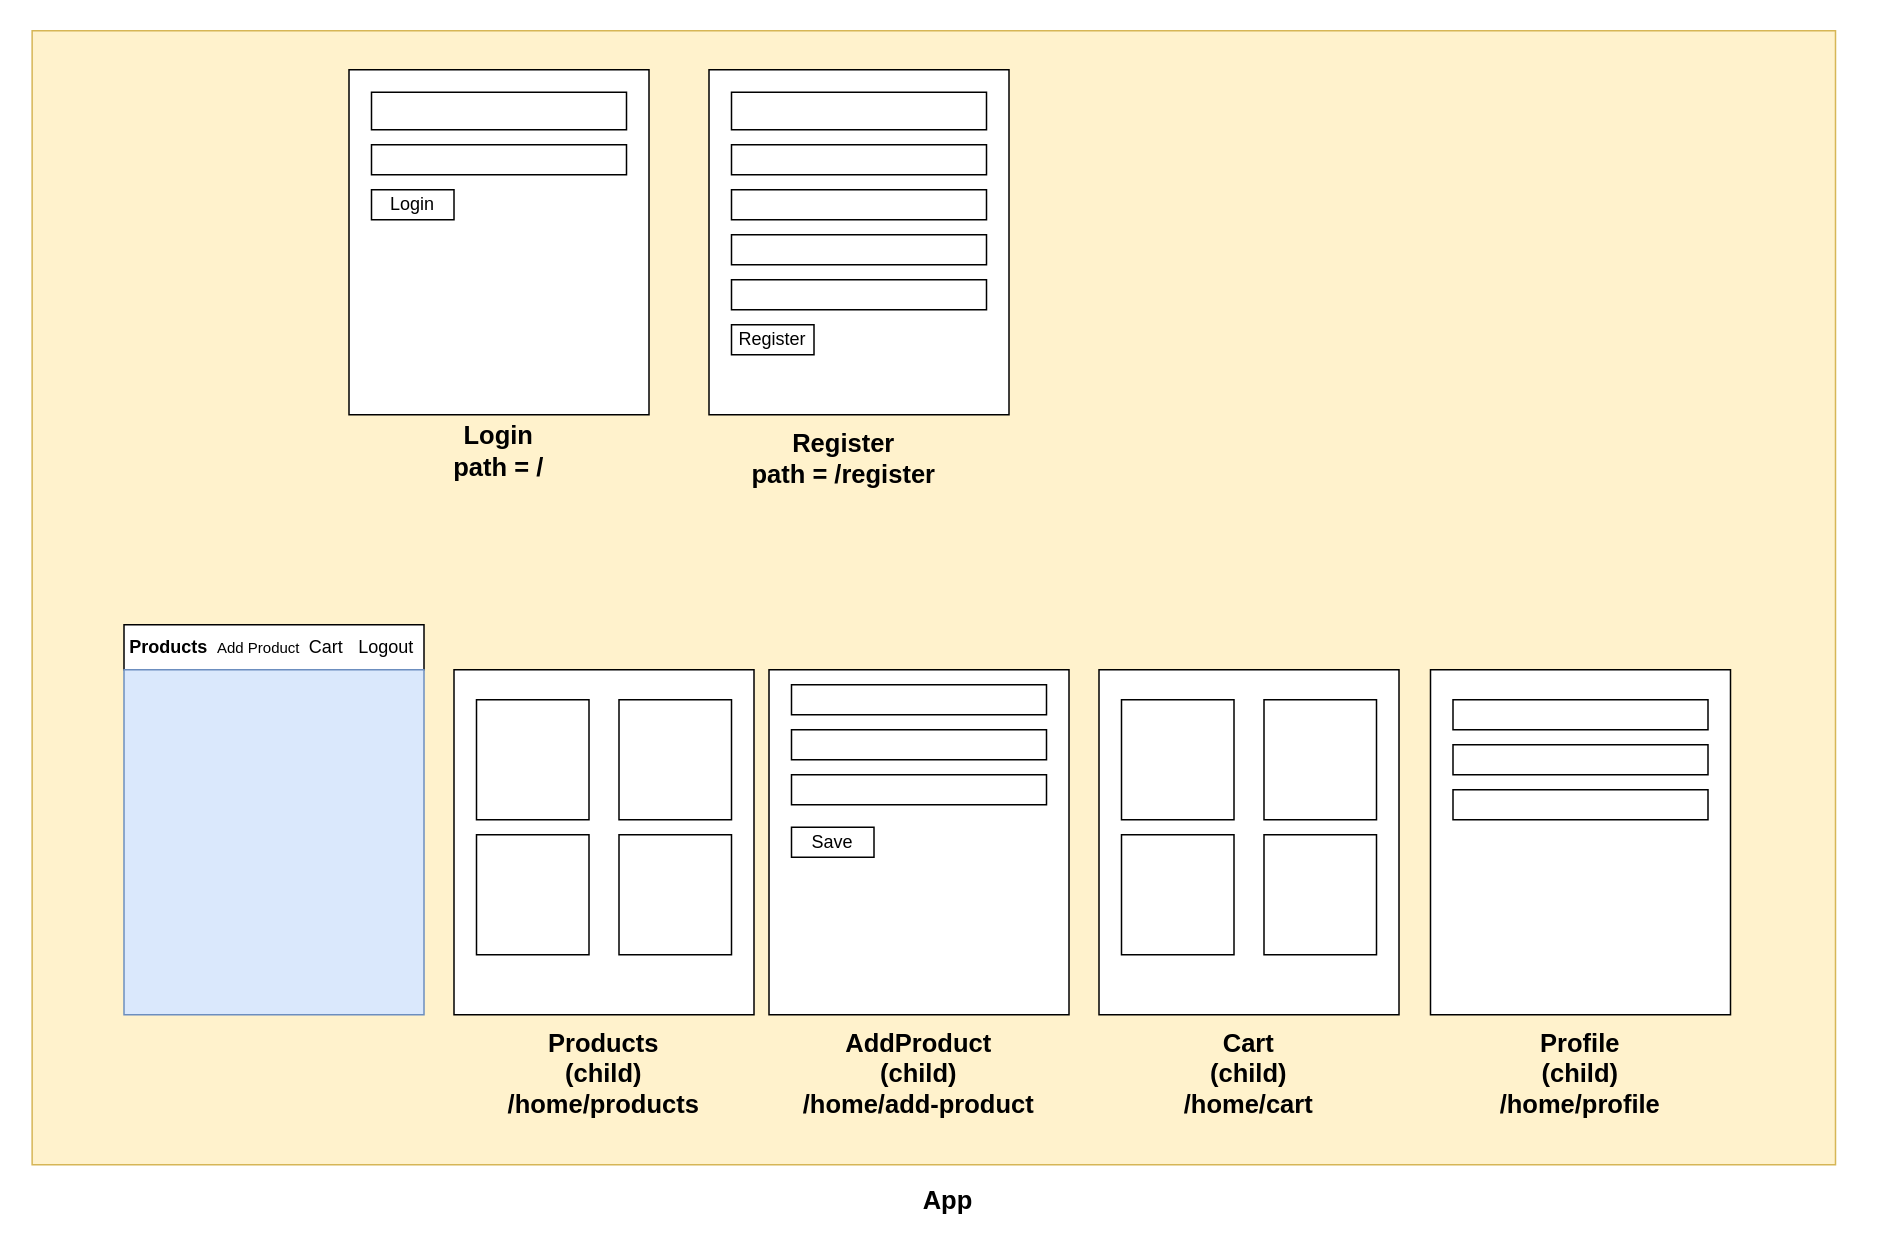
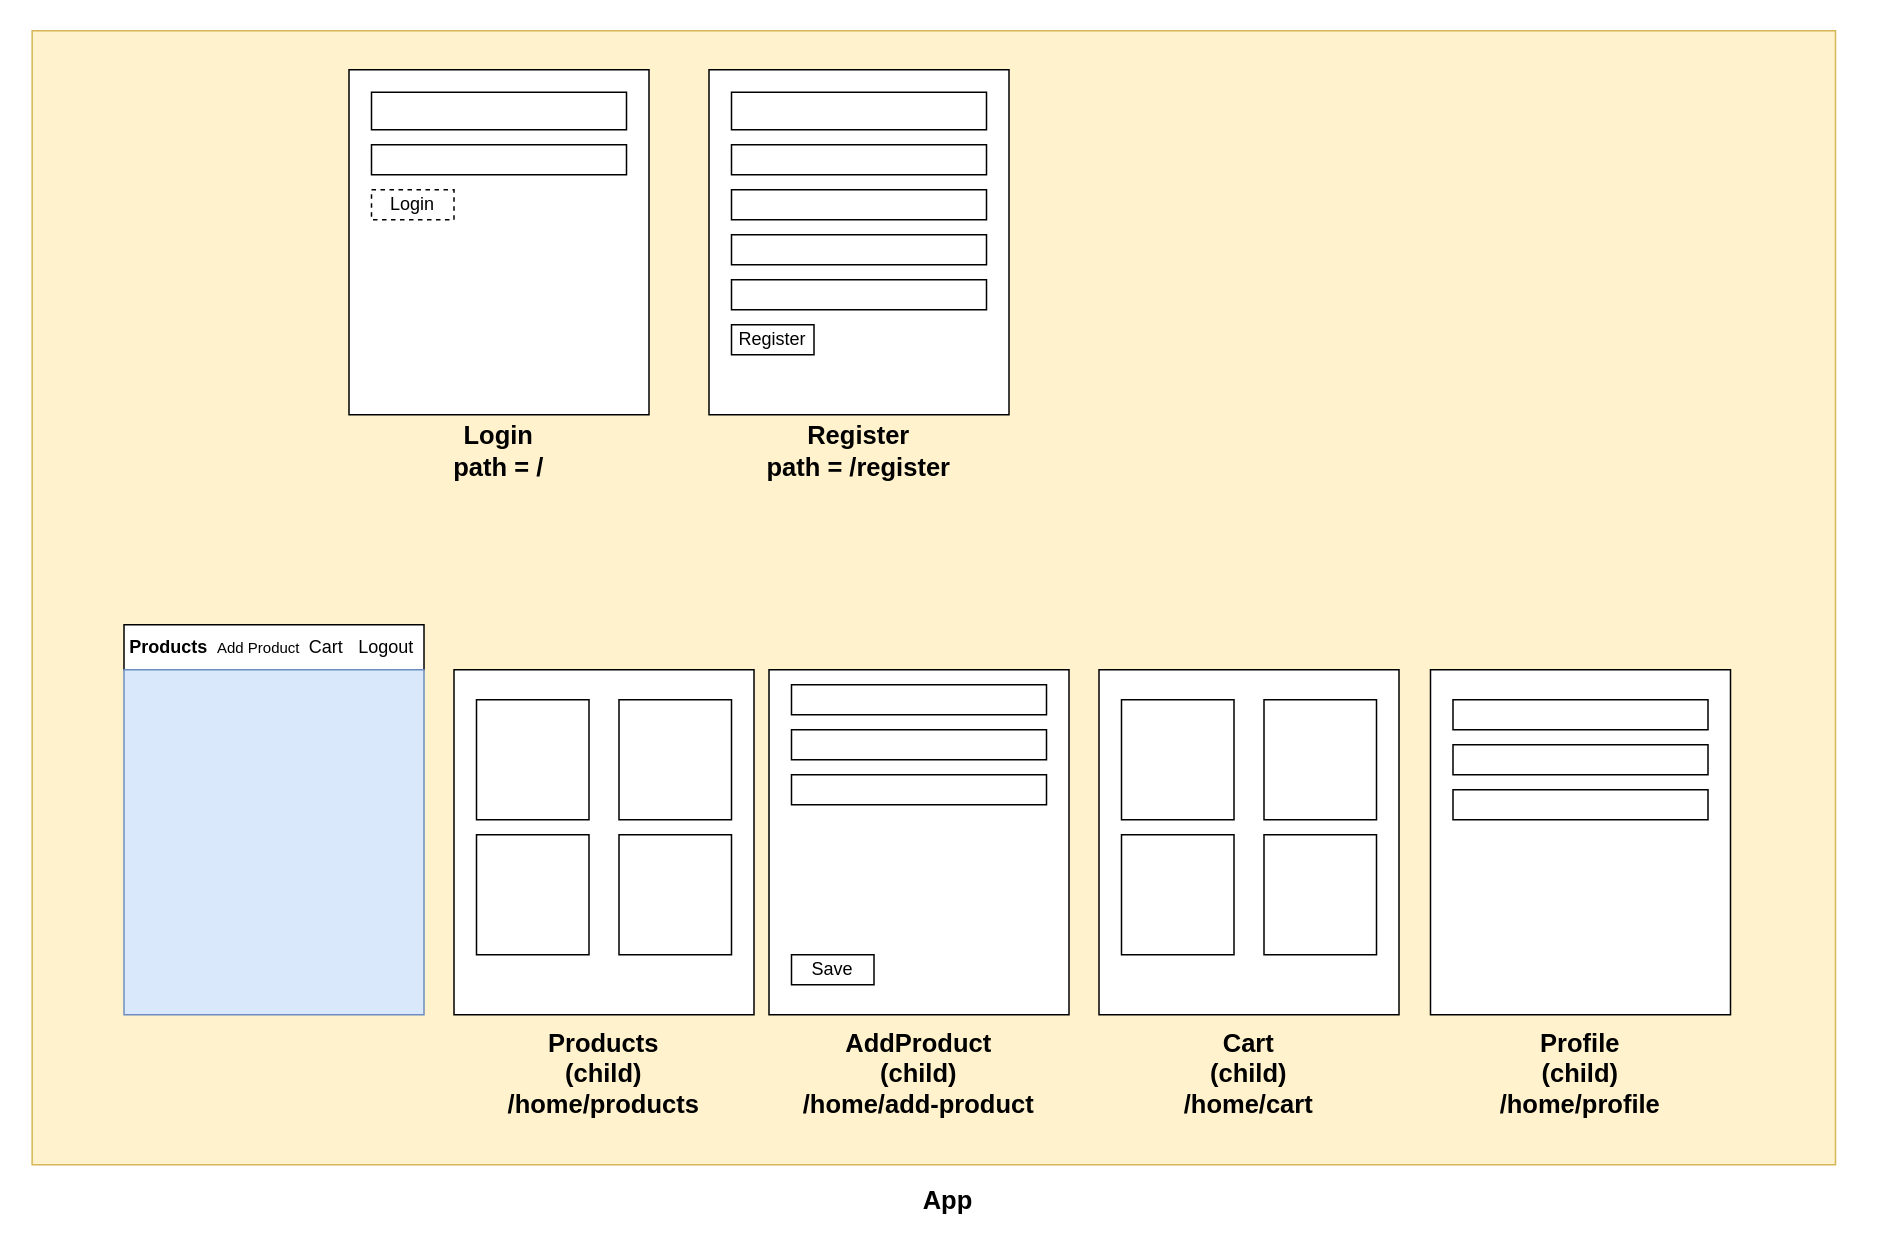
  <mxCell id="0" />
  <mxCell id="1" parent="0" />
  <mxCell id="2" value="" style="rounded=0;whiteSpace=wrap;html=1;fillColor=#fff2cc;strokeColor=#d6b656;" parent="1" vertex="1"><mxGeometry x="20.75" y="20" width="1202.25" height="756" as="geometry" /></mxCell>
  <mxCell id="3" value="" style="rounded=0;whiteSpace=wrap;html=1;" parent="1" vertex="1"><mxGeometry x="232" y="46" width="200" height="230" as="geometry" /></mxCell>
  <mxCell id="4" value="" style="rounded=0;whiteSpace=wrap;html=1;" parent="1" vertex="1"><mxGeometry x="472" y="46" width="200" height="230" as="geometry" /></mxCell>
  <mxCell id="5" value="" style="rounded=0;whiteSpace=wrap;html=1;" parent="1" vertex="1"><mxGeometry x="247" y="61" width="170" height="25" as="geometry" /></mxCell>
  <mxCell id="6" value="" style="rounded=0;whiteSpace=wrap;html=1;" parent="1" vertex="1"><mxGeometry x="247" y="96" width="170" height="20" as="geometry" /></mxCell>
- <mxCell id="7" value="Login" style="rounded=0;whiteSpace=wrap;html=1;" parent="1" vertex="1"><mxGeometry x="247" y="126" width="55" height="20" as="geometry" /></mxCell>
+ <mxCell id="7" value="Login" style="rounded=0;whiteSpace=wrap;html=1;dashed=1;" parent="1" vertex="1"><mxGeometry x="247" y="126" width="55" height="20" as="geometry" /></mxCell>
  <mxCell id="8" value="Login&lt;div&gt;path = /&lt;/div&gt;" style="text;html=1;align=center;verticalAlign=middle;whiteSpace=wrap;rounded=0;fontStyle=1;fontSize=17;" parent="1" vertex="1"><mxGeometry x="232" y="286" width="200" height="30" as="geometry" /></mxCell>
- <mxCell id="9" value="Register&lt;div&gt;path = /register&lt;/div&gt;" style="text;html=1;align=center;verticalAlign=middle;whiteSpace=wrap;rounded=0;fontStyle=1;fontSize=17;" parent="1" vertex="1"><mxGeometry x="462" y="291" width="200" height="30" as="geometry" /></mxCell>
+ <mxCell id="9" value="Register&lt;div&gt;path = /register&lt;/div&gt;" style="text;html=1;align=center;verticalAlign=middle;whiteSpace=wrap;rounded=0;fontStyle=1;fontSize=17;" parent="1" vertex="1"><mxGeometry x="472" y="286" width="200" height="30" as="geometry" /></mxCell>
  <mxCell id="10" value="" style="rounded=0;whiteSpace=wrap;html=1;" parent="1" vertex="1"><mxGeometry x="487" y="61" width="170" height="25" as="geometry" /></mxCell>
  <mxCell id="11" value="" style="rounded=0;whiteSpace=wrap;html=1;" parent="1" vertex="1"><mxGeometry x="487" y="96" width="170" height="20" as="geometry" /></mxCell>
  <mxCell id="12" value="Register" style="rounded=0;whiteSpace=wrap;html=1;" parent="1" vertex="1"><mxGeometry x="487" y="216" width="55" height="20" as="geometry" /></mxCell>
  <mxCell id="13" value="" style="rounded=0;whiteSpace=wrap;html=1;" parent="1" vertex="1"><mxGeometry x="487" y="126" width="170" height="20" as="geometry" /></mxCell>
  <mxCell id="14" value="" style="rounded=0;whiteSpace=wrap;html=1;" parent="1" vertex="1"><mxGeometry x="487" y="156" width="170" height="20" as="geometry" /></mxCell>
  <mxCell id="15" value="" style="rounded=0;whiteSpace=wrap;html=1;" parent="1" vertex="1"><mxGeometry x="487" y="186" width="170" height="20" as="geometry" /></mxCell>
  <mxCell id="16" value="" style="rounded=0;whiteSpace=wrap;html=1;" parent="1" vertex="1"><mxGeometry x="302" y="446" width="200" height="230" as="geometry" /></mxCell>
  <mxCell id="17" value="Products&lt;div&gt;(child)&lt;/div&gt;&lt;div&gt;/home/products&lt;/div&gt;" style="text;html=1;align=center;verticalAlign=middle;whiteSpace=wrap;rounded=0;fontStyle=1;fontSize=17;" parent="1" vertex="1"><mxGeometry x="302" y="686" width="200" height="60" as="geometry" /></mxCell>
  <mxCell id="18" value="" style="rounded=0;whiteSpace=wrap;html=1;" parent="1" vertex="1"><mxGeometry x="317" y="466" width="75" height="80" as="geometry" /></mxCell>
  <mxCell id="19" value="" style="rounded=0;whiteSpace=wrap;html=1;" parent="1" vertex="1"><mxGeometry x="412" y="466" width="75" height="80" as="geometry" /></mxCell>
  <mxCell id="20" value="" style="rounded=0;whiteSpace=wrap;html=1;" parent="1" vertex="1"><mxGeometry x="317" y="556" width="75" height="80" as="geometry" /></mxCell>
  <mxCell id="21" value="" style="rounded=0;whiteSpace=wrap;html=1;" parent="1" vertex="1"><mxGeometry x="412" y="556" width="75" height="80" as="geometry" /></mxCell>
  <mxCell id="22" value="" style="rounded=0;whiteSpace=wrap;html=1;" parent="1" vertex="1"><mxGeometry x="82" y="416" width="200" height="30" as="geometry" /></mxCell>
  <mxCell id="23" value="Products" style="text;html=1;align=center;verticalAlign=middle;whiteSpace=wrap;rounded=0;fontStyle=1" parent="1" vertex="1"><mxGeometry x="82" y="421" width="60" height="20" as="geometry" /></mxCell>
  <mxCell id="24" value="Add Product" style="text;html=1;align=center;verticalAlign=middle;whiteSpace=wrap;rounded=0;fontSize=10;" parent="1" vertex="1"><mxGeometry x="142" y="421" width="60" height="20" as="geometry" /></mxCell>
  <mxCell id="25" value="Cart" style="text;html=1;align=center;verticalAlign=middle;whiteSpace=wrap;rounded=0;" parent="1" vertex="1"><mxGeometry x="202" y="421" width="30" height="20" as="geometry" /></mxCell>
  <mxCell id="26" value="Logout" style="text;html=1;align=center;verticalAlign=middle;whiteSpace=wrap;rounded=0;" parent="1" vertex="1"><mxGeometry x="242" y="421" width="30" height="20" as="geometry" /></mxCell>
  <mxCell id="27" value="" style="rounded=0;whiteSpace=wrap;html=1;" parent="1" vertex="1"><mxGeometry x="512" y="446" width="200" height="230" as="geometry" /></mxCell>
  <mxCell id="28" value="AddProduct&lt;div&gt;(child)&lt;br&gt;&lt;/div&gt;&lt;div&gt;/home/add-product&lt;/div&gt;" style="text;html=1;align=center;verticalAlign=middle;whiteSpace=wrap;rounded=0;fontStyle=1;fontSize=17;" parent="1" vertex="1"><mxGeometry x="512" y="686" width="200" height="60" as="geometry" /></mxCell>
  <mxCell id="29" value="" style="rounded=0;whiteSpace=wrap;html=1;" parent="1" vertex="1"><mxGeometry x="527" y="456" width="170" height="20" as="geometry" /></mxCell>
- <mxCell id="30" value="Save" style="rounded=0;whiteSpace=wrap;html=1;" parent="1" vertex="1"><mxGeometry x="527" y="551" width="55" height="20" as="geometry" /></mxCell>
+ <mxCell id="30" value="Save" style="rounded=0;whiteSpace=wrap;html=1;" parent="1" vertex="1"><mxGeometry x="527" y="636" width="55" height="20" as="geometry" /></mxCell>
  <mxCell id="31" value="" style="rounded=0;whiteSpace=wrap;html=1;" parent="1" vertex="1"><mxGeometry x="527" y="486" width="170" height="20" as="geometry" /></mxCell>
  <mxCell id="32" value="" style="rounded=0;whiteSpace=wrap;html=1;" parent="1" vertex="1"><mxGeometry x="527" y="516" width="170" height="20" as="geometry" /></mxCell>
  <mxCell id="33" value="" style="rounded=0;whiteSpace=wrap;html=1;" parent="1" vertex="1"><mxGeometry x="732" y="446" width="200" height="230" as="geometry" /></mxCell>
  <mxCell id="34" value="Cart&lt;div&gt;(child)&lt;br&gt;&lt;/div&gt;&lt;div&gt;/home/cart&lt;/div&gt;" style="text;html=1;align=center;verticalAlign=middle;whiteSpace=wrap;rounded=0;fontStyle=1;fontSize=17;" parent="1" vertex="1"><mxGeometry x="732" y="686" width="200" height="60" as="geometry" /></mxCell>
  <mxCell id="35" value="" style="rounded=0;whiteSpace=wrap;html=1;" parent="1" vertex="1"><mxGeometry x="747" y="466" width="75" height="80" as="geometry" /></mxCell>
  <mxCell id="36" value="" style="rounded=0;whiteSpace=wrap;html=1;" parent="1" vertex="1"><mxGeometry x="842" y="466" width="75" height="80" as="geometry" /></mxCell>
  <mxCell id="37" value="" style="rounded=0;whiteSpace=wrap;html=1;" parent="1" vertex="1"><mxGeometry x="747" y="556" width="75" height="80" as="geometry" /></mxCell>
  <mxCell id="38" value="" style="rounded=0;whiteSpace=wrap;html=1;" parent="1" vertex="1"><mxGeometry x="842" y="556" width="75" height="80" as="geometry" /></mxCell>
  <mxCell id="39" value="App" style="text;html=1;align=center;verticalAlign=middle;whiteSpace=wrap;rounded=0;fontStyle=1;fontSize=17;" parent="1" vertex="1"><mxGeometry x="28.5" y="786" width="1204.5" height="30" as="geometry" /></mxCell>
  <mxCell id="40" value="" style="rounded=0;whiteSpace=wrap;html=1;fillColor=#dae8fc;strokeColor=#6c8ebf;" vertex="1" parent="1"><mxGeometry x="82" y="446" width="200" height="230" as="geometry" /></mxCell>
  <mxCell id="41" value="" style="rounded=0;whiteSpace=wrap;html=1;" vertex="1" parent="1"><mxGeometry x="953" y="446" width="200" height="230" as="geometry" /></mxCell>
  <mxCell id="42" value="Profile&lt;div&gt;(child)&lt;br&gt;&lt;/div&gt;&lt;div&gt;/home/profile&lt;/div&gt;" style="text;html=1;align=center;verticalAlign=middle;whiteSpace=wrap;rounded=0;fontStyle=1;fontSize=17;" vertex="1" parent="1"><mxGeometry x="953" y="686" width="200" height="60" as="geometry" /></mxCell>
  <mxCell id="43" value="" style="rounded=0;whiteSpace=wrap;html=1;" vertex="1" parent="1"><mxGeometry x="968" y="466" width="170" height="20" as="geometry" /></mxCell>
  <mxCell id="44" value="" style="rounded=0;whiteSpace=wrap;html=1;" vertex="1" parent="1"><mxGeometry x="968" y="496" width="170" height="20" as="geometry" /></mxCell>
  <mxCell id="45" value="" style="rounded=0;whiteSpace=wrap;html=1;" vertex="1" parent="1"><mxGeometry x="968" y="526" width="170" height="20" as="geometry" /></mxCell>
